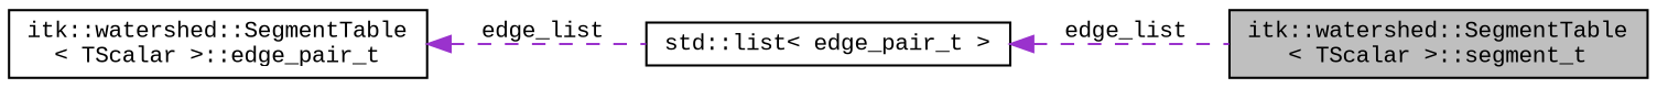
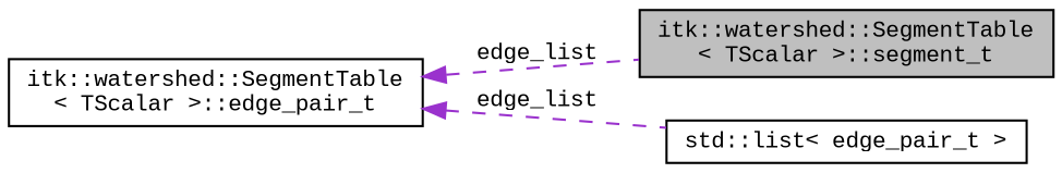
  digraph {
    fontname="Liberation Mono"
    rankdir=LR
    node [color=black fillcolor=white fontname="Liberation Mono" fontsize=10 shape=record style=filled]
    edge [color=darkorchid3 dir=back fontname="Liberation Mono" fontsize=10 labelfontname=Helvetica labelfontsize=10 style=dashed]
    n1 [fillcolor=grey75 fontcolor=black height=0.2 label="itk::watershed::SegmentTable\l\< TScalar \>::segment_t" width=0.4]
    n2 [height=0.2 label="std::list\< edge_pair_t \>" width=0.4]
    n3 [height=0.2 label="itk::watershed::SegmentTable\l\< TScalar \>::edge_pair_t" width=0.4]
-   n2 -> n1 [label=" edge_list"]
+   n3 -> n1 [label=" edge_list"]
    n3 -> n2 [label=" edge_list"]
  }
